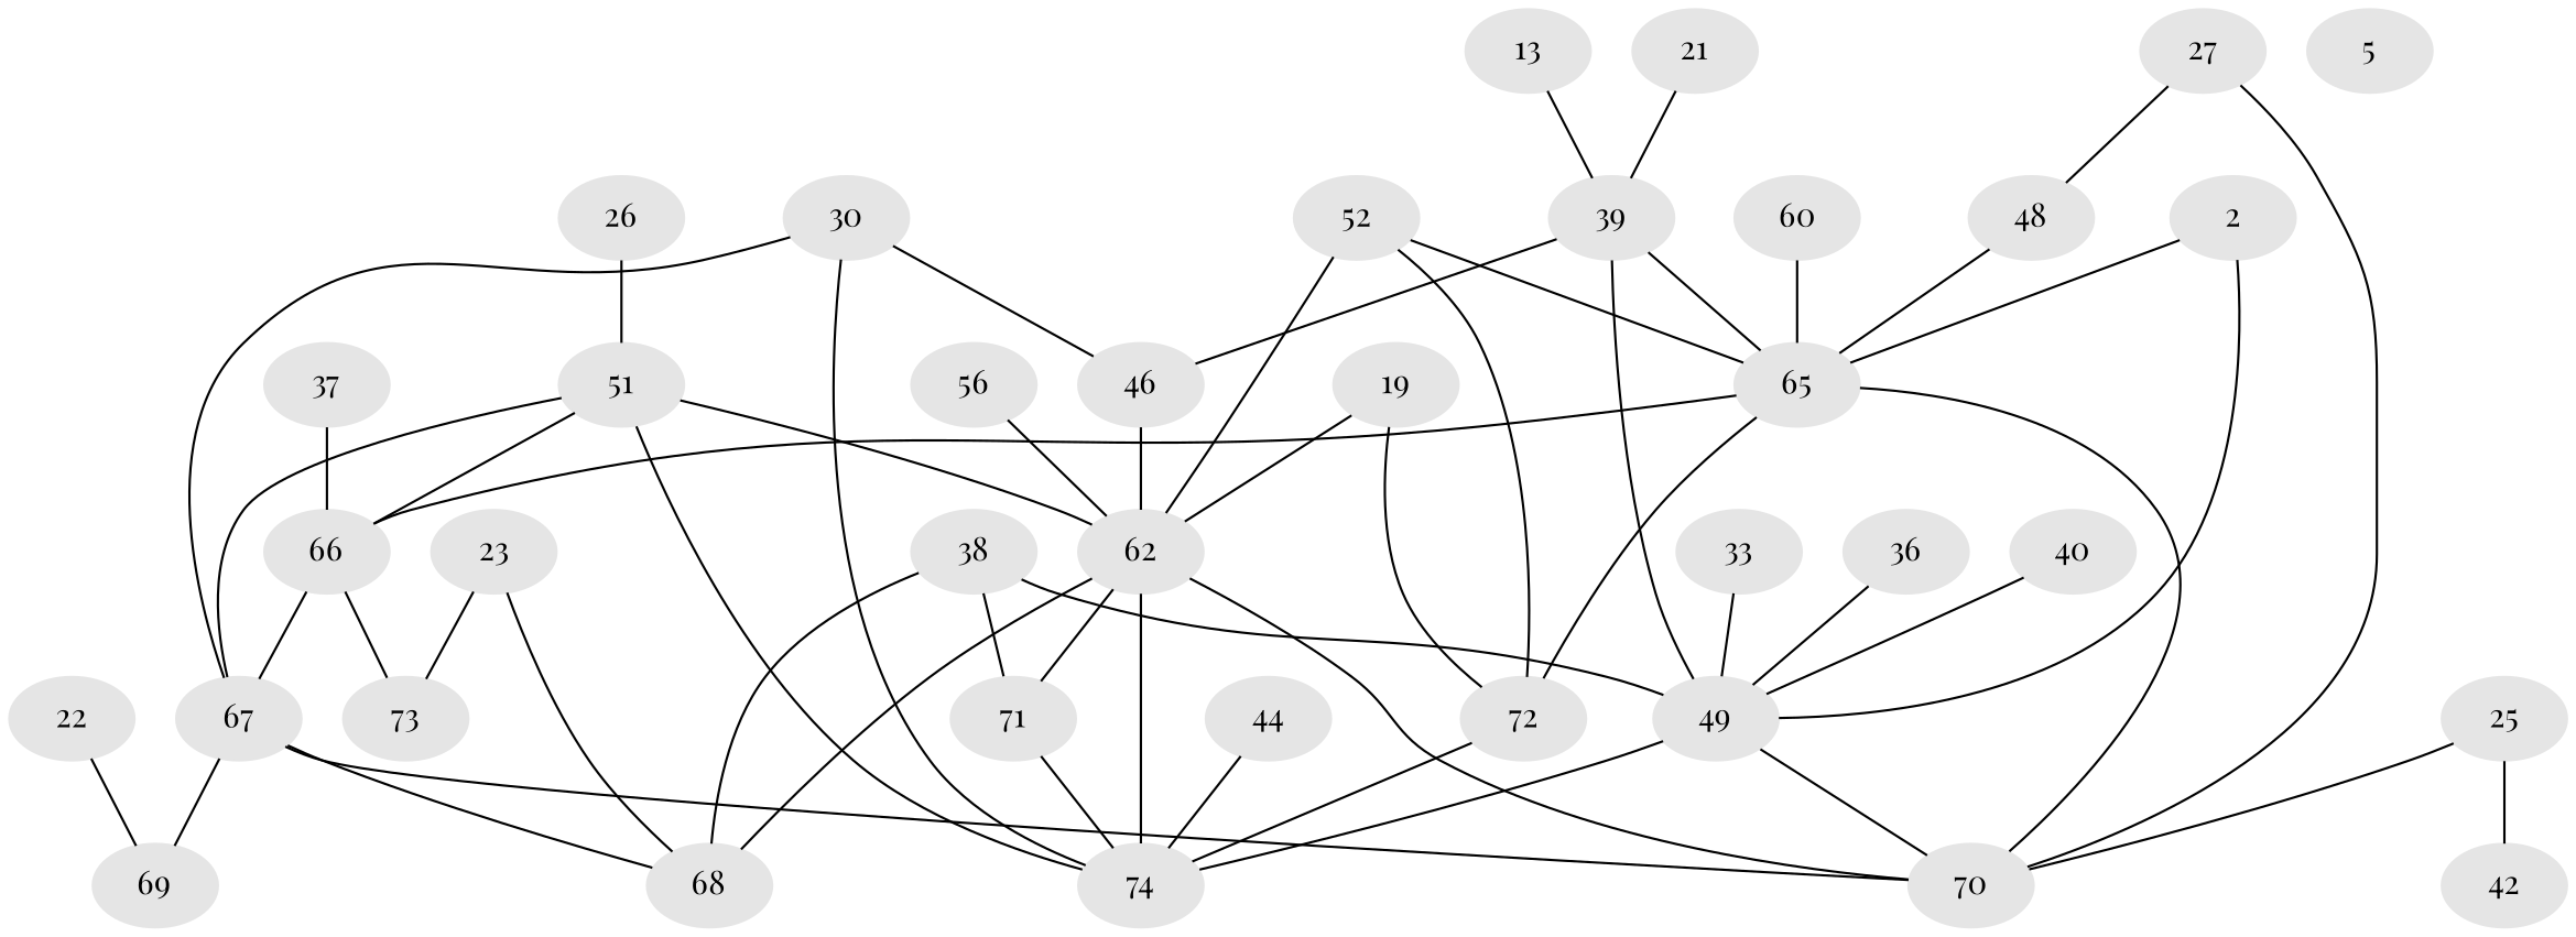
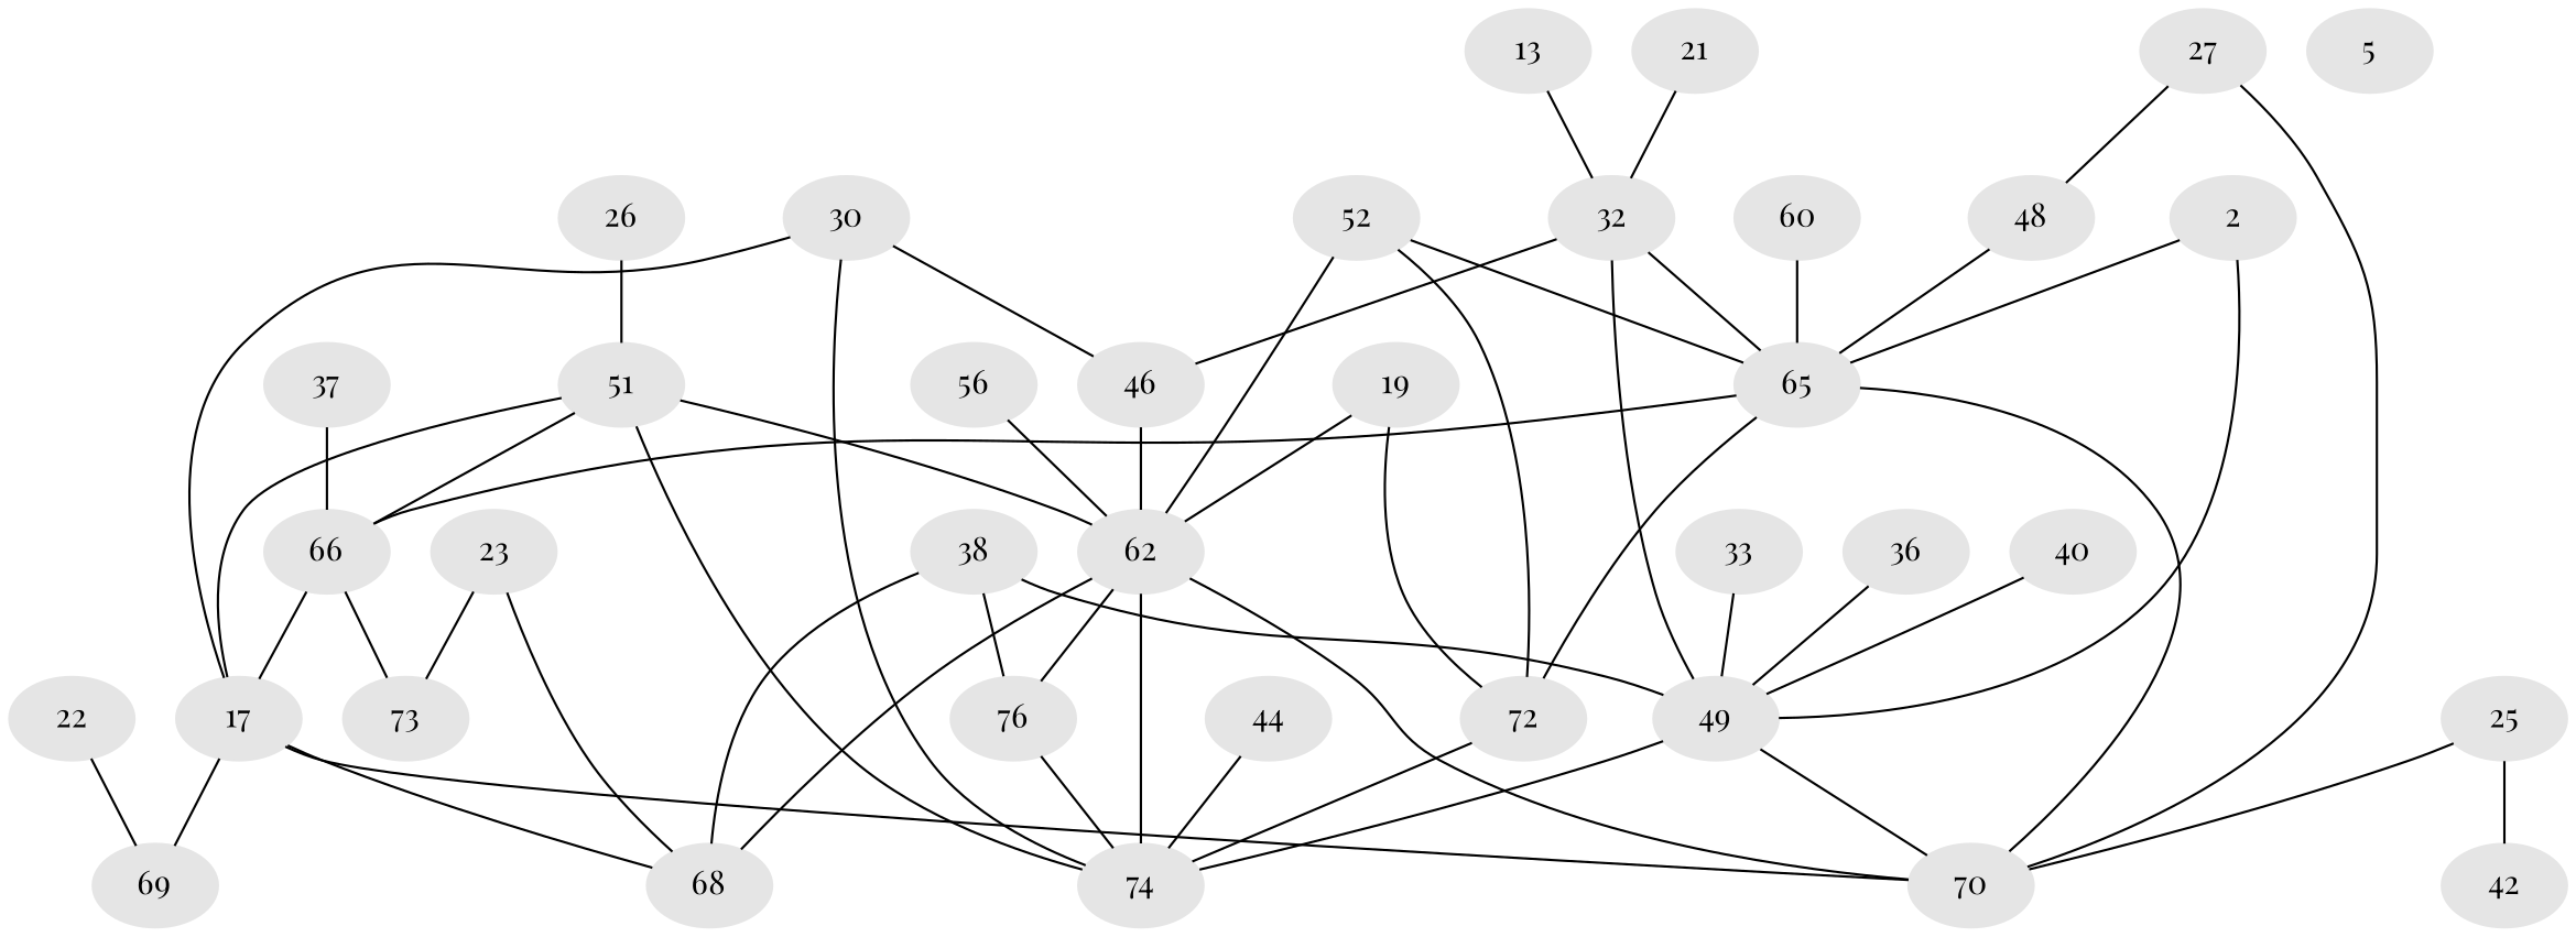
  graph {
    fontname="Playfair Display"
    node [color=gray90 fontname="Playfair Display" style=filled]
    edge [fontname="Playfair Display"]
    49 [super="+15+47"]
    70 [super="+26+59"]
    74 [super="+29+63+16"]
    2
    65 [super="+57"]
    72 [super="+10+54+64"]
    66 [super="+61"]
    5
    62 [super="+6+55+28+53"]
    68 [super="+45"]
-   71
+   71 [label=76]
    n12 [label=19]
-   39 [super="+19"]
+   39 [super="+19" label=32]
    46 [super="+3"]
    13
    21
    22
    69
    23
    73
    n21 [label=51 super="+34"]
-   67 [super="+7+18"]
+   67 [super="+7+18" label=17]
    n23 [label=26]
    25
    42
    27
    48
    30
    33
    36
    37
    38
    40
    44
    52
    56
    60
    49 -- 70
    49 -- 74 [weight=3]
    2 -- 49
    2 -- 65
    65 -- 70 [weight=2]
    65 -- 72
    65 -- 66
    72 -- 74 [weight=4]
    66 -- 73
    66 -- 67
    62 -- 70 [weight=2]
    62 -- 74 [weight=4]
    62 -- 68
    62 -- 71
    71 -- 74
    n12 -- 72
    n12 -- 62
    39 -- 49
    39 -- 65
    39 -- 46
    46 -- 62 [weight=4]
    13 -- 39
    21 -- 39
    22 -- 69
    23 -- 68
    23 -- 73
    n21 -- 74 [weight=3]
    n21 -- 66
    n21 -- 62 [weight=3]
    n21 -- 67
    67 -- 70
    67 -- 68
    67 -- 69
    n23 -- n21
    25 -- 70
    25 -- 42
    27 -- 70
    27 -- 48
    48 -- 65
    30 -- 74 [weight=3]
    30 -- 46 [weight=2]
    30 -- 67
    33 -- 49
    36 -- 49
    37 -- 66
    38 -- 49
    38 -- 68 [weight=2]
    38 -- 71
    40 -- 49
    44 -- 74 [weight=2]
    52 -- 65
    52 -- 72
    52 -- 62 [weight=2]
    56 -- 62
    60 -- 65
  }
